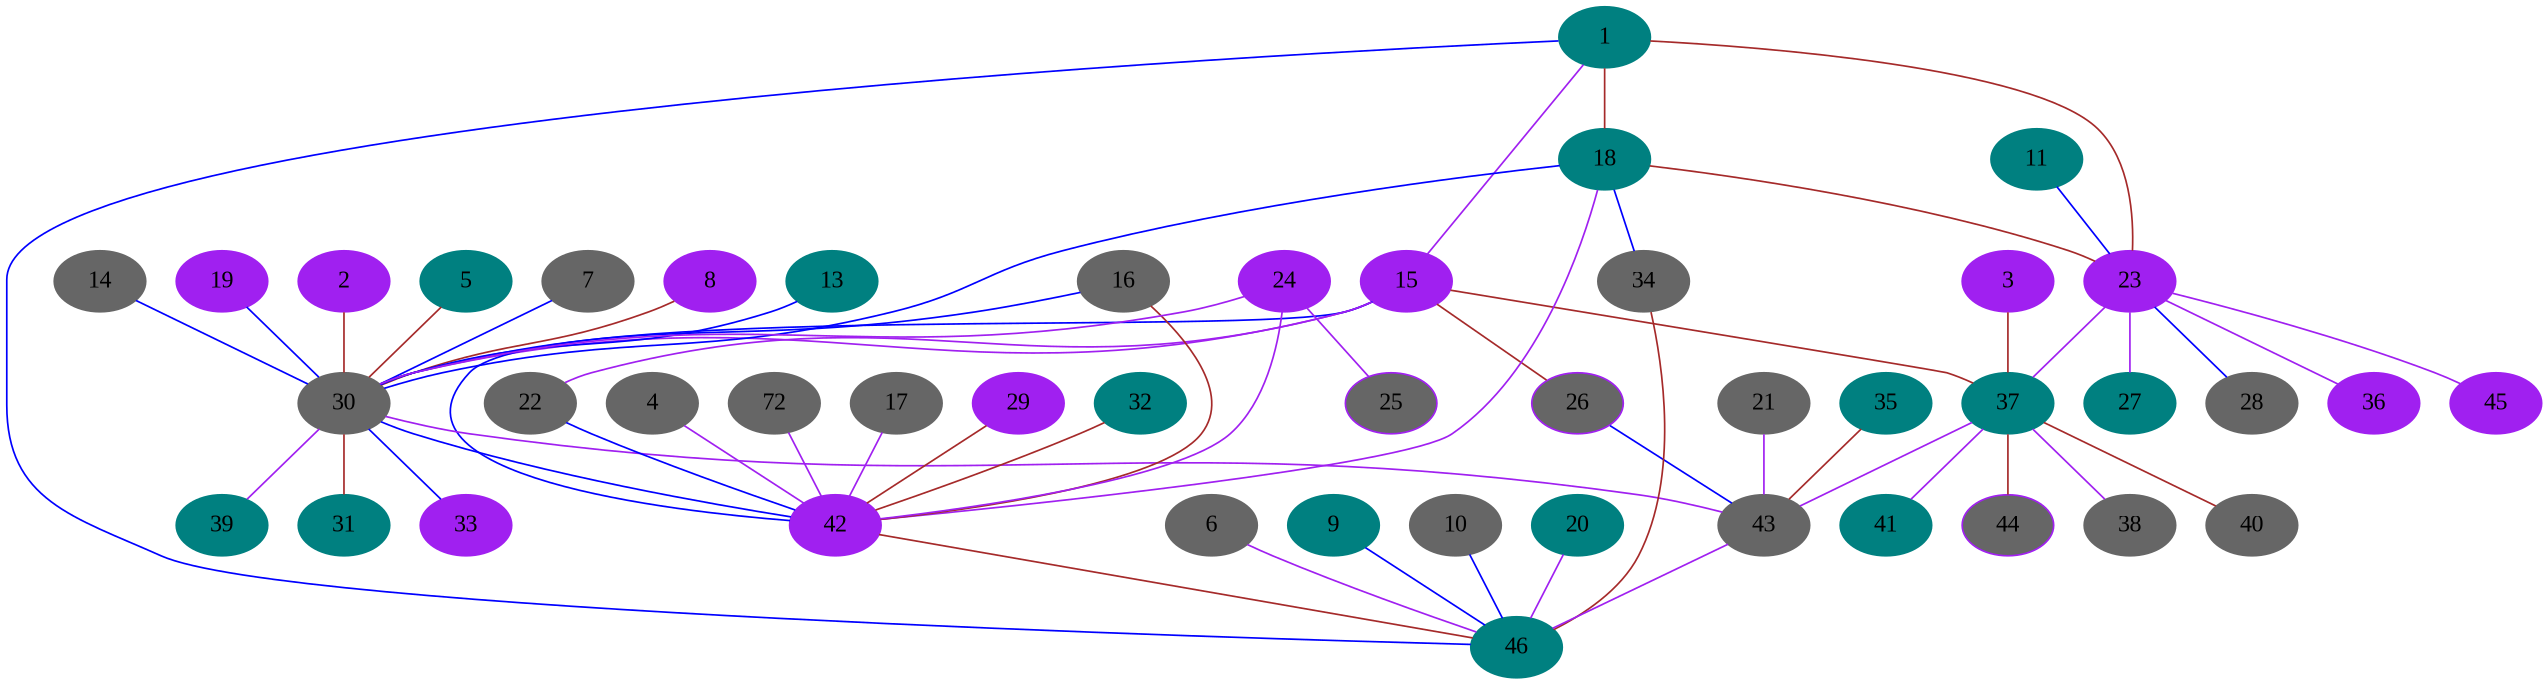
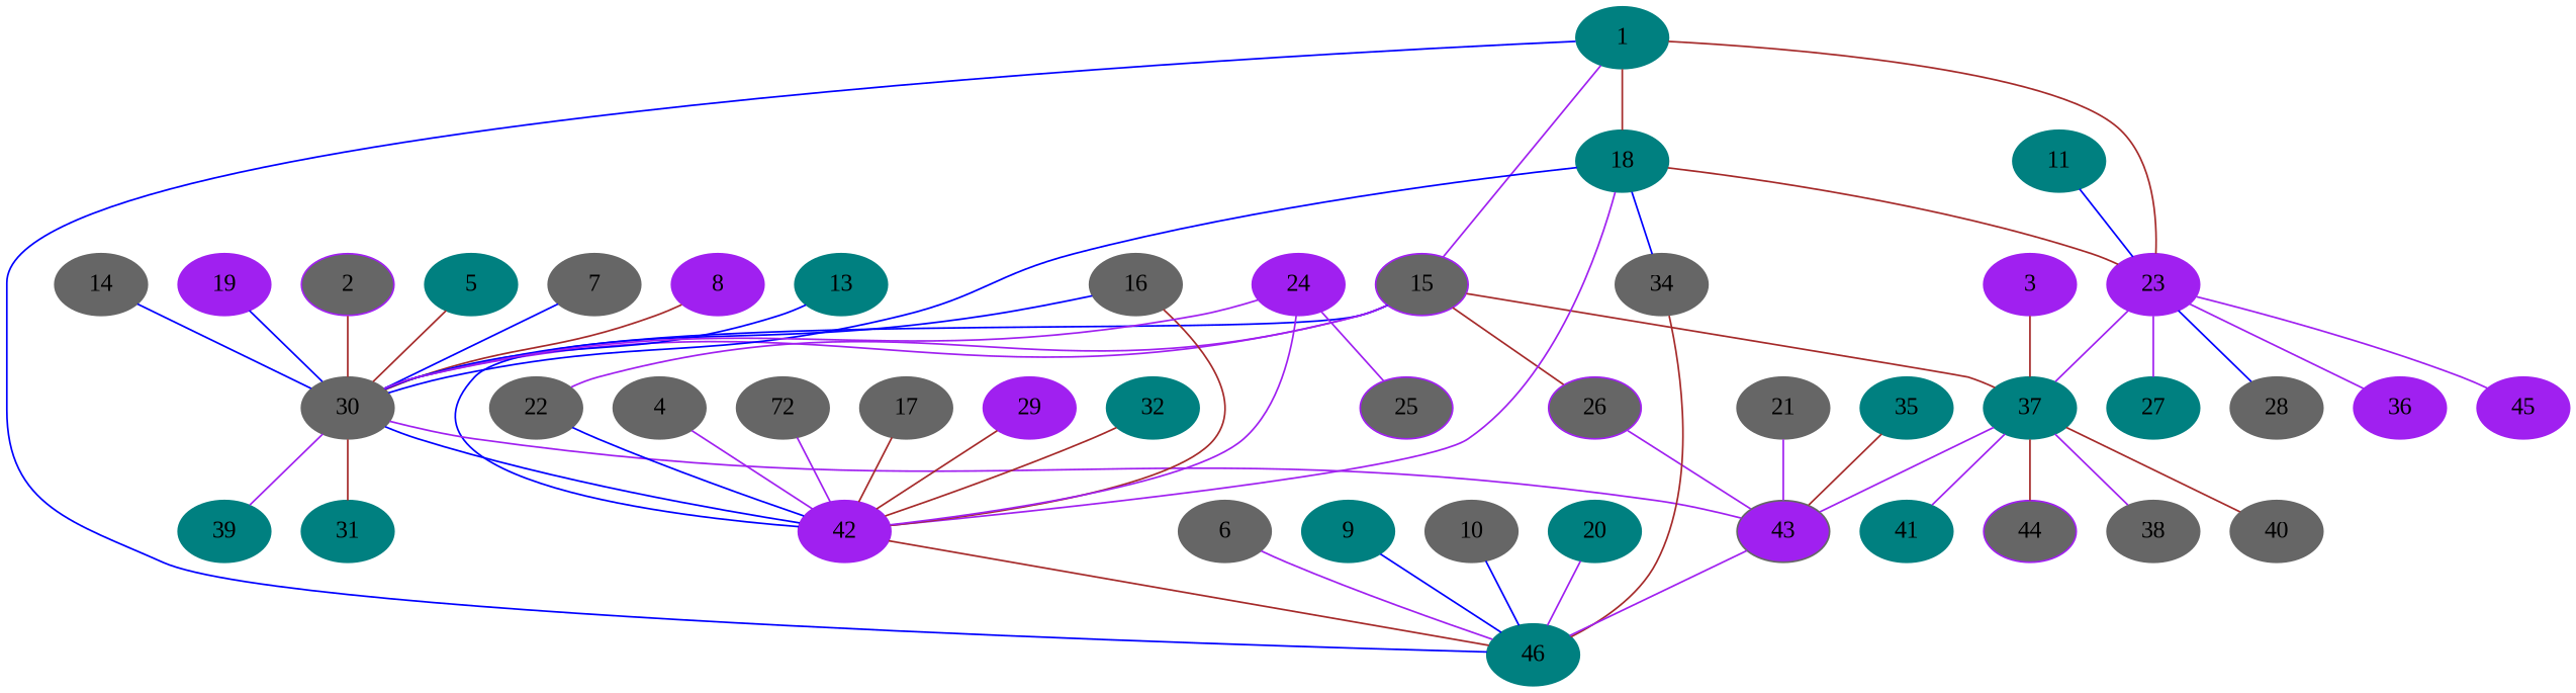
  graph {
    fontname="Liberation Serif"
    node [color=gray40 fontname="Liberation Serif" style=filled]
    edge [color=purple fontname="Liberation Serif" weight=1.0]
    1 [color=teal]
-   15 [color=purple]
+   15 [color=purple fillcolor=gray40]
    18 [color=teal]
    23 [color=purple]
    46 [color=teal]
    30
    37 [color=teal]
    42 [color=purple]
    22
    26 [color=purple fillcolor=gray40]
    34
    27 [color=teal]
    28
    36 [color=purple]
    45 [color=purple]
-   2 [color=purple]
-   43
+   2 [color=purple fillcolor=gray40]
+   43 [fillcolor=purple]
    31 [color=teal]
-   33 [color=purple]
    39 [color=teal]
    3 [color=purple]
    38
    40
    41 [color=teal]
    44 [color=purple fillcolor=gray40]
    4
    5 [color=teal]
    6
    7
    8 [color=purple]
    9 [color=teal]
    10
    11 [color=teal]
    n34 [label=72]
    13 [color=teal]
    14
    16
    17
    19 [color=purple]
    20 [color=teal]
    21
    24 [color=purple]
    25 [color=purple fillcolor=gray40]
    29 [color=purple]
    32 [color=teal]
    35 [color=teal]
    1 -- 15
    1 -- 18 [color=brown weight=2.0]
    1 -- 23 [color=brown]
    1 -- 46 [color=blue]
    15 -- 30
    15 -- 37 [color=brown weight=3.0]
    15 -- 42 [color=blue]
    15 -- 22
    15 -- 26 [color=brown]
    18 -- 23 [color=brown weight=2.0]
    18 -- 30 [color=blue]
    18 -- 42
    18 -- 34 [color=blue]
    23 -- 37
    23 -- 27
    23 -- 28 [color=blue]
    23 -- 36
    23 -- 45
    30 -- 42 [color=blue]
    30 -- 43
    30 -- 31 [color=brown]
-   30 -- 33 [color=blue]
    30 -- 39
    37 -- 43
    37 -- 38
    37 -- 40 [color=brown]
    37 -- 41
    37 -- 44 [color=brown]
    42 -- 46 [color=brown]
    22 -- 42 [color=blue weight=3.0]
-   26 -- 43 [color=blue]
+   26 -- 43
    34 -- 46 [color=brown]
    2 -- 30 [color=brown]
    43 -- 46 [weight=3.0]
    3 -- 37 [color=brown]
    4 -- 42
    5 -- 30 [color=brown]
    6 -- 46
    7 -- 30 [color=blue]
    8 -- 30 [color=brown]
    9 -- 46 [color=blue]
    10 -- 46 [color=blue]
    11 -- 23 [color=blue]
    n34 -- 42
    13 -- 30 [color=blue]
    14 -- 30 [color=blue]
    16 -- 30 [color=blue]
    16 -- 42 [color=brown]
-   17 -- 42
+   17 -- 42 [color=brown]
    19 -- 30 [color=blue]
    20 -- 46
    21 -- 43
    24 -- 30
    24 -- 42
    24 -- 25
    29 -- 42 [color=brown]
    32 -- 42 [color=brown]
    35 -- 43 [color=brown]
  }
